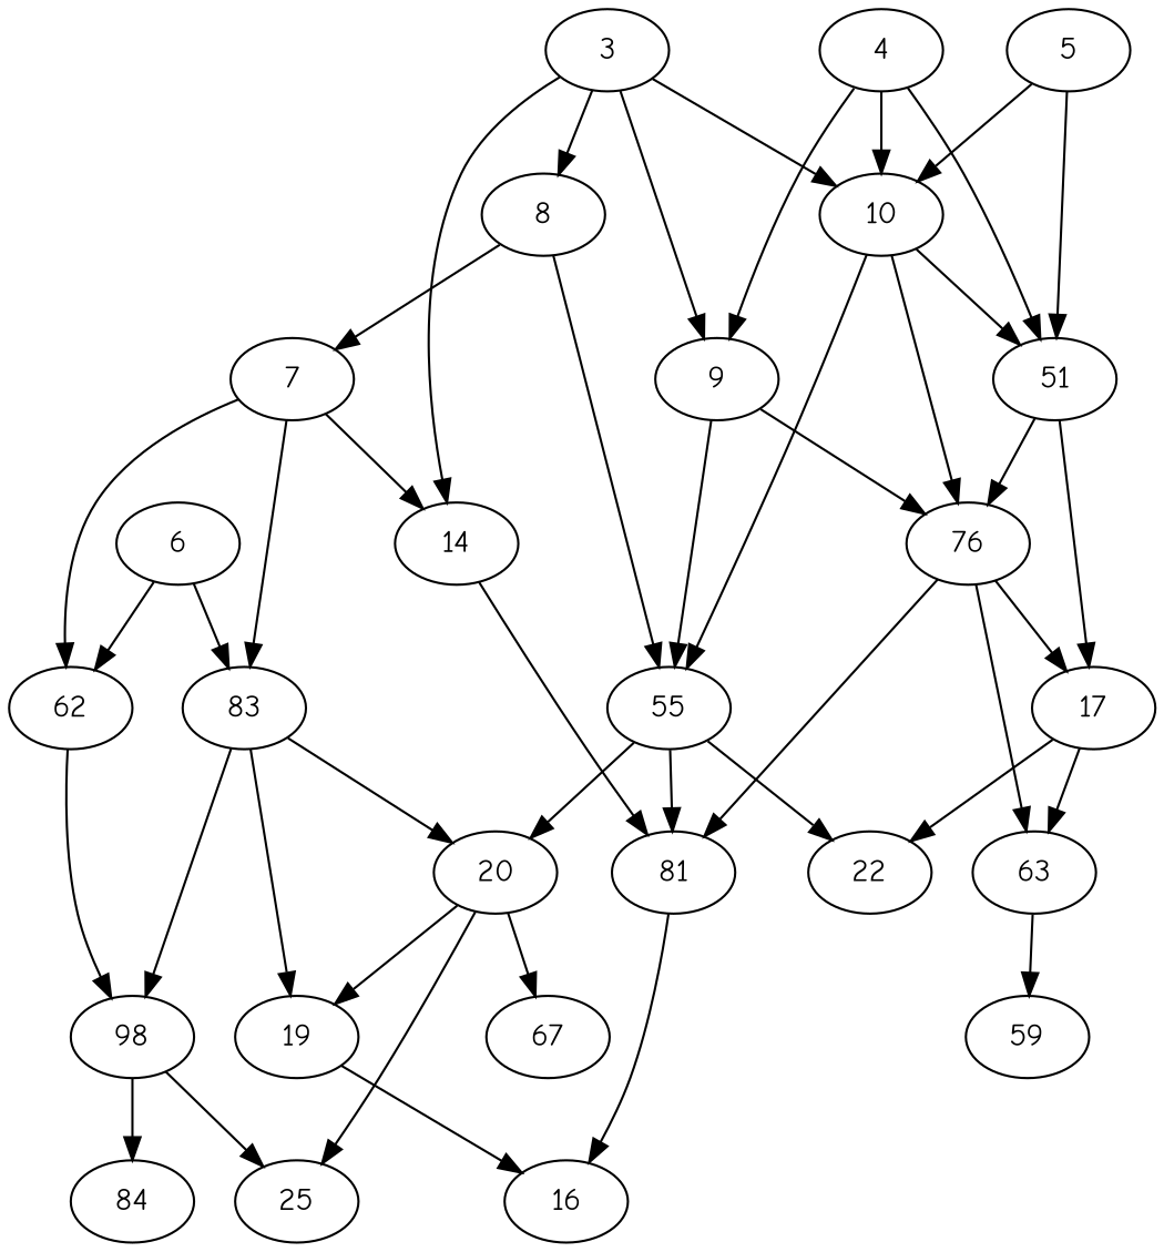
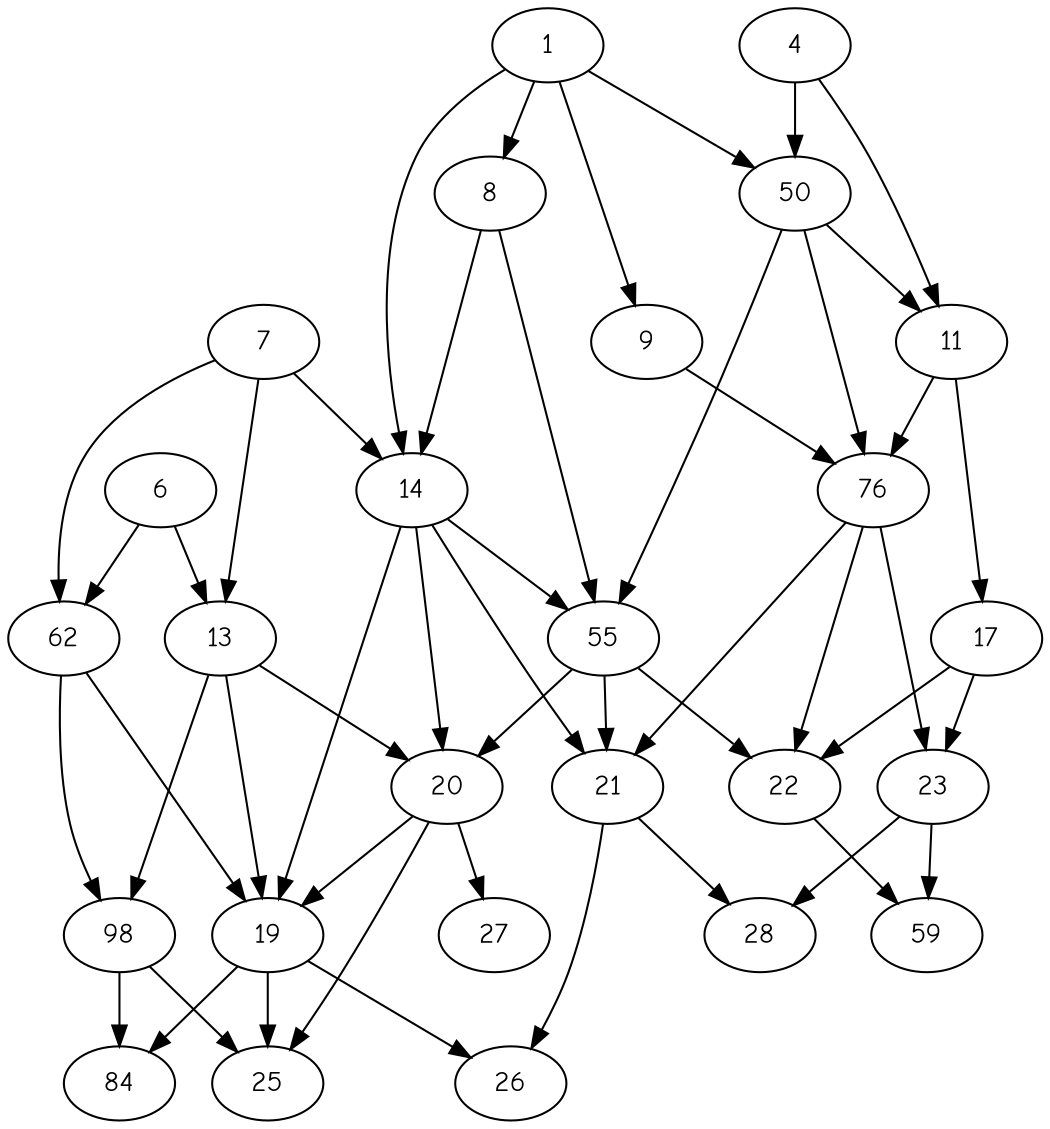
  digraph {
    "Duplicate states"=0
    GraphType=Stencil
    "Max states in OPEN"=0
    Modes="120000ms; topo-ordered tasks, ; Pruning: task equivalence, fixed order ready list, ; F-value: ; Optimisation: best schedule length (SL) optimisation on equal, "
    NumberOfTasks=30
    "Pruned using list schedule length"=80142132
    "States removed from OPEN"=0
    TargetSystem="Homogeneous-2"
    "Time to schedule (ms)"=38599
    "Total idle time"=9
    "Total schedule length"=2054
    "Total sequential time"=4090
    "Total states created"=163700276
    fontname="Comic Neue"
    node [Processor=0 Weight=48 fontname="Comic Neue"]
    edge [Weight=10 fontname="Comic Neue"]
    9 ["Finish time"=1003 Processor=1 "Start time"=764 Weight=239]
    n2 ["Finish time"=1266 Processor=1 "Start time"=1075 Weight=191 label=55]
    n3 ["Finish time"=1326 "Start time"=1230 Weight=96 label=76]
    7 ["Finish time"=990 "Start time"=799 Weight=191]
    14 ["Finish time"=1230 "Start time"=1086 Weight=144]
-   13 ["Finish time"=1086 "Start time"=990 Weight=96 label=83]
+   13 ["Finish time"=1086 "Start time"=990 Weight=96]
    n7 ["Finish time"=1075 Processor=1 "Start time"=1003 Weight=72 label=62]
    8 ["Finish time"=764 Processor=1 "Start time"=597 Weight=167]
    19 ["Finish time"=1481 Processor=1 "Start time"=1266 Weight=215]
    20 ["Finish time"=1686 "Start time"=1566 Weight=120]
-   21 ["Finish time"=1566 "Start time"=1518 label=81]
+   21 ["Finish time"=1566 "Start time"=1518]
    22 ["Finish time"=1374 "Start time"=1326]
-   23 ["Finish time"=1470 "Start time"=1374 Weight=96 label=63]
+   23 ["Finish time"=1470 "Start time"=1374 Weight=96]
    n14 ["Finish time"=1518 "Start time"=1470 label=98]
    6 ["Finish time"=799 "Start time"=703 Weight=96]
-   5 ["Finish time"=335 "Start time"=96 Weight=239]
-   10 ["Finish time"=597 Processor=1 "Start time"=430 Weight=167]
-   11 ["Finish time"=598 "Start time"=550 label=51]
+   10 ["Finish time"=597 Processor=1 "Start time"=430 Weight=167 label=50]
+   11 ["Finish time"=598 "Start time"=550]
    17 ["Finish time"=703 "Start time"=607 Weight=96]
    4 ["Finish time"=96 "Start time"=48]
-   3 ["Finish time"=48 "Start time"=0]
-   26 ["Finish time"=2045 "Start time"=1806 Weight=239 label=16]
+   3 ["Finish time"=48 "Start time"=0 label=1]
+   26 ["Finish time"=2045 "Start time"=1806 Weight=239]
    n23 ["Finish time"=2054 Processor=1 "Start time"=1863 Weight=191 label=84]
    25 ["Finish time"=1806 "Start time"=1734 Weight=72]
-   27 ["Finish time"=1734 "Start time"=1686 label=67]
+   27 ["Finish time"=1734 "Start time"=1686]
+   28 ["Finish time"=1863 Processor=1 "Start time"=1672 Weight=191]
    n27 ["Finish time"=1672 Processor=1 "Start time"=1481 Weight=191 label=59]
-   9 -> n2 [Weight=4]
+   14 -> n2 [Weight=4]
    9 -> n3 [Weight=6]
    n2 -> 20 [Weight=2]
    n2 -> 21
    n2 -> 22
    n3 -> 21 [Weight=3]
-   n3 -> 17
+   n3 -> 22
    n3 -> 23 [Weight=4]
    7 -> 14 [Weight=5]
    7 -> 13
    7 -> n7
+   14 -> 19 [Weight=2]
+   14 -> 20 [Weight=8]
    14 -> 21 [Weight=7]
    13 -> 19 [Weight=3]
    13 -> 20
    13 -> n14 [Weight=4]
+   n7 -> 19 [Weight=4]
    n7 -> n14 [Weight=2]
    8 -> n2 [Weight=5]
-   8 -> 7 [Weight=4]
+   8 -> 14 [Weight=4]
    19 -> 26
+   19 -> n23
+   19 -> 25 [Weight=5]
    20 -> 19 [Weight=7]
    20 -> 25 [Weight=2]
    20 -> 27
    21 -> 26 [Weight=3]
+   21 -> 28 [Weight=7]
+   22 -> n27 [Weight=4]
+   23 -> 28 [Weight=8]
    23 -> n27
    n14 -> n23 [Weight=8]
    n14 -> 25 [Weight=4]
    6 -> 13 [Weight=4]
    6 -> n7 [Weight=2]
-   5 -> 10 [Weight=8]
-   5 -> 11
    10 -> n2 [Weight=6]
    10 -> n3 [Weight=5]
    10 -> 11
    11 -> n3 [Weight=6]
    11 -> 17 [Weight=7]
    17 -> 22 [Weight=6]
    17 -> 23
-   4 -> 9 [Weight=9]
    4 -> 10
    4 -> 11 [Weight=8]
    3 -> 9 [Weight=8]
    3 -> 14 [Weight=5]
    3 -> 8 [Weight=7]
    3 -> 10 [Weight=2]
  }
